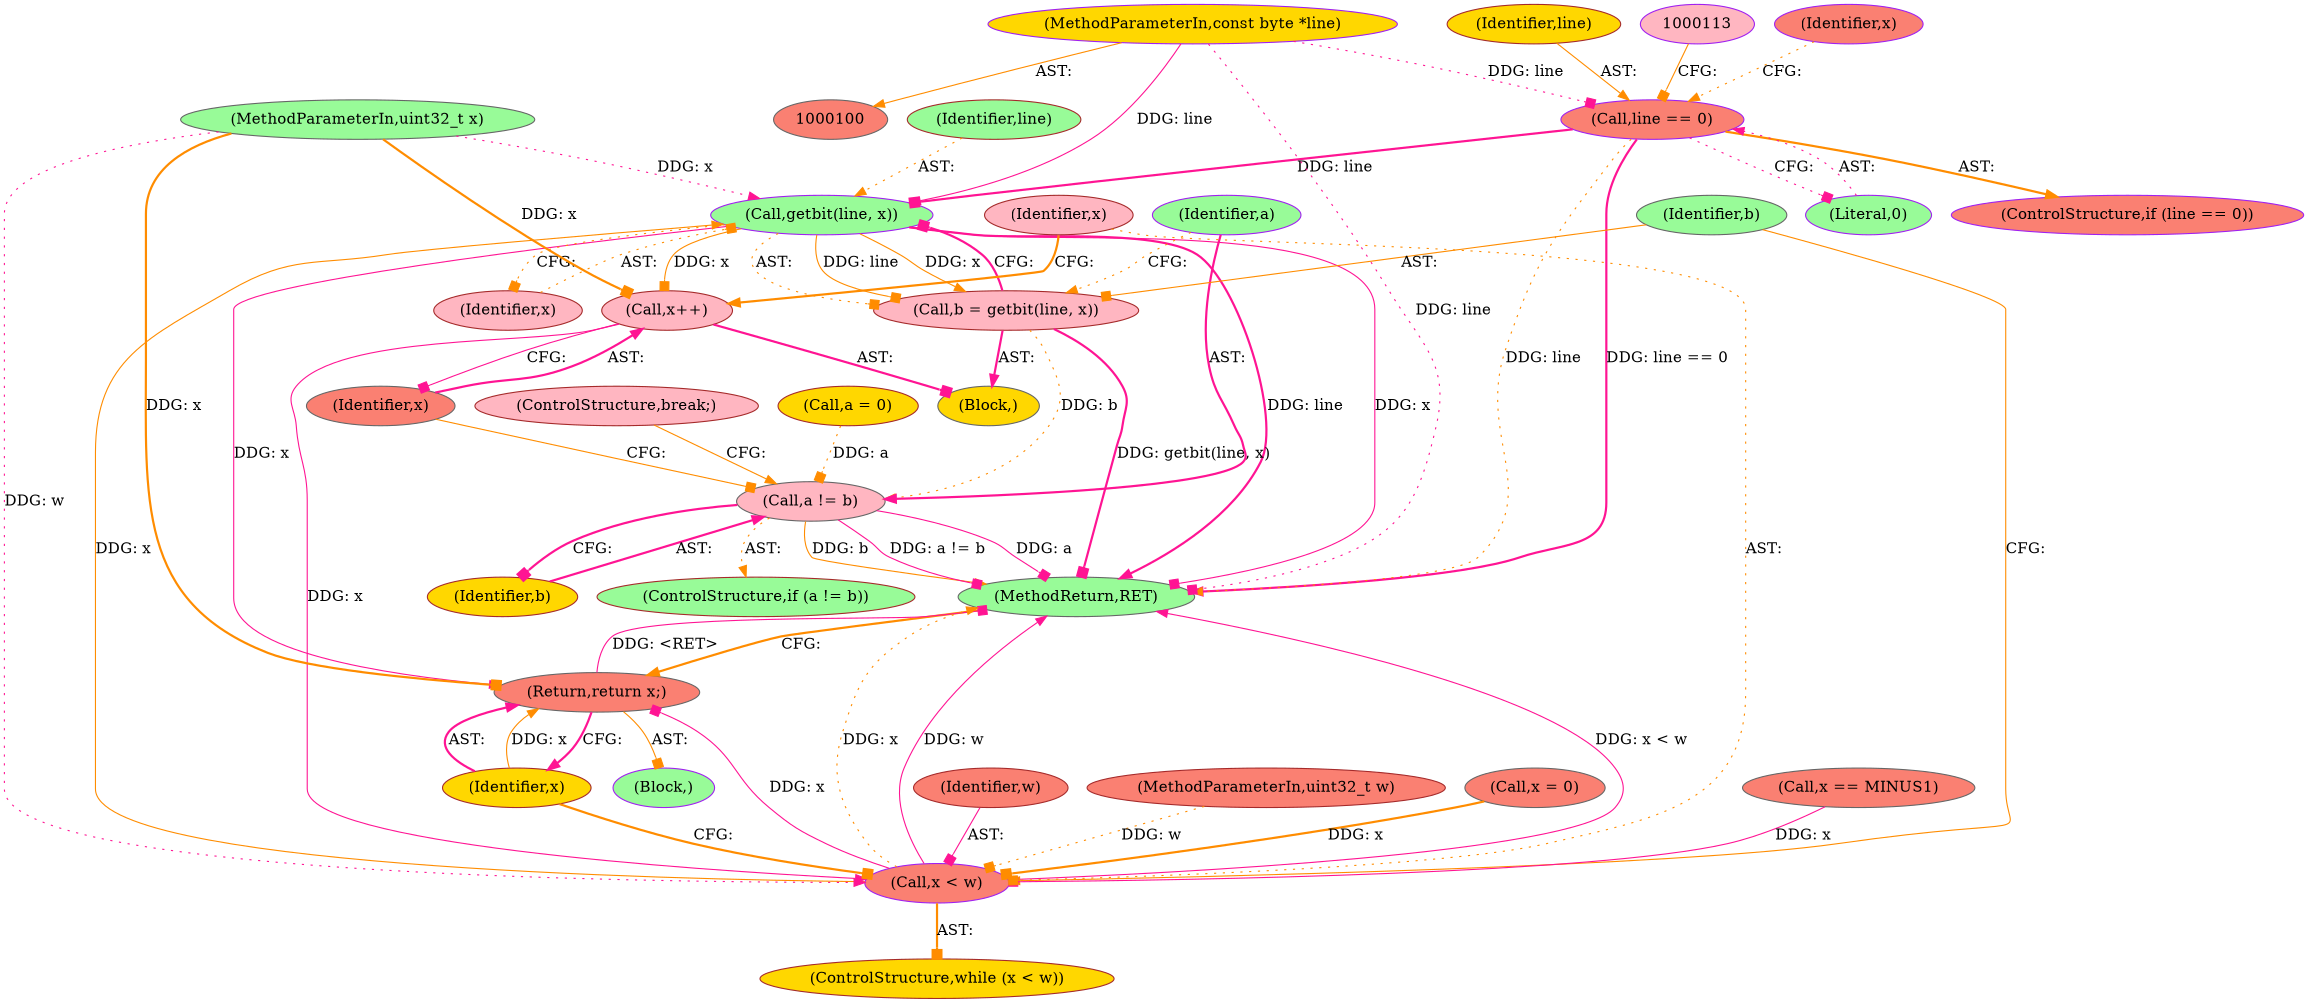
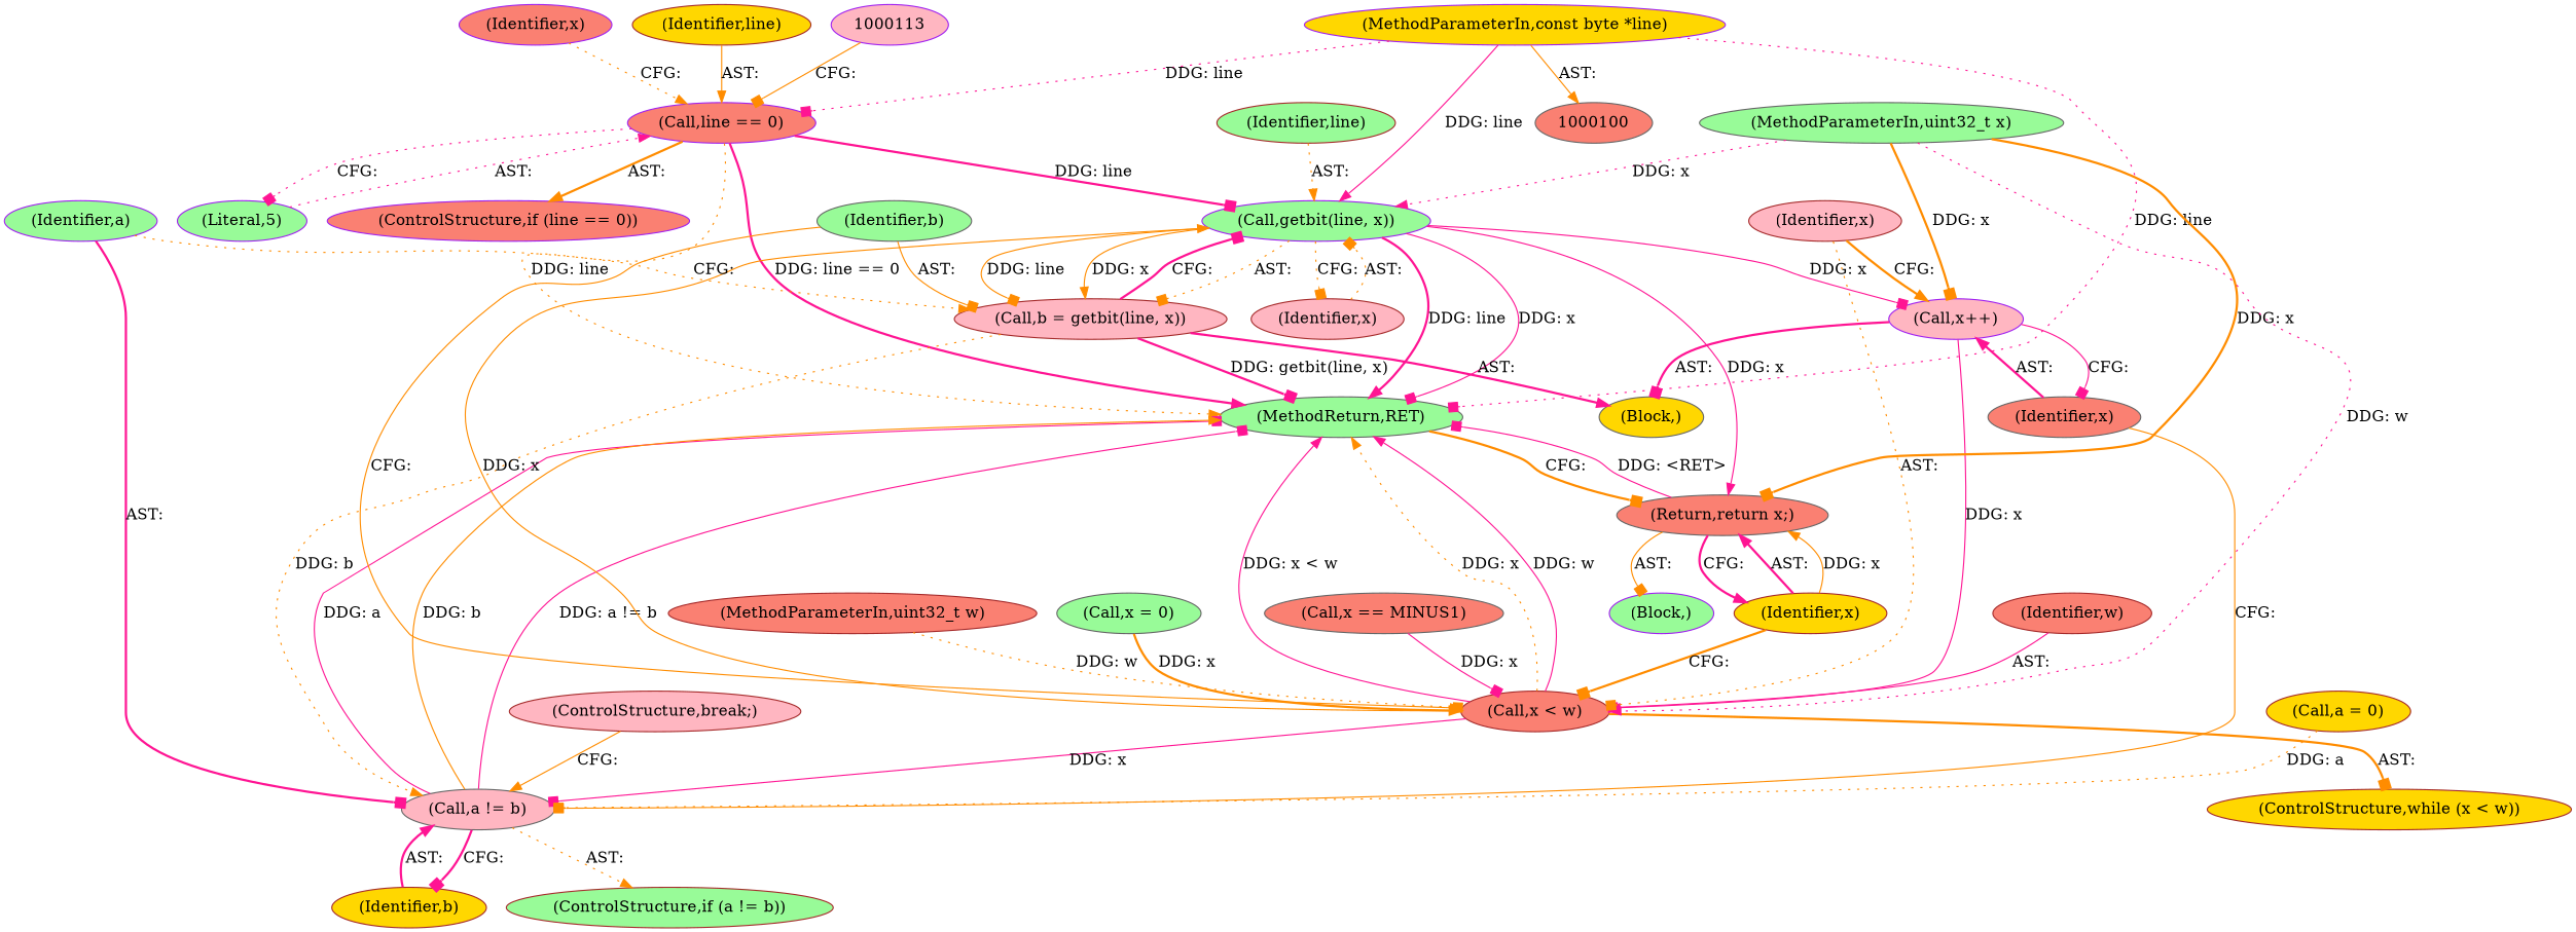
  digraph {
    node [color=brown fillcolor=salmon style=filled]
    edge [arrowhead=normal color=darkorange style=solid]
    n1 [color=purple label="(Call,line == 0)"]
    n2 [color=purple fillcolor=palegreen label="(Call,getbit(line, x))"]
-   n3 [color=purple fillcolor=palegreen label="(Literal,0)"]
+   n3 [color=purple fillcolor=palegreen label="(Literal,5)"]
    n4 [color=gray40 fillcolor=palegreen label="(MethodReturn,RET)"]
    n5 [color=purple label="(ControlStructure,if (line == 0))"]
    n6 [fillcolor=lightpink label="(Call,b = getbit(line, x))"]
-   n7 [fillcolor=lightpink label="(Call,x++)"]
+   n7 [color=purple fillcolor=lightpink label="(Call,x++)"]
    n8 [color=gray40 label="(Return,return x;)"]
    n9 [fillcolor=lightpink label="(Identifier,x)"]
    n10 [color=purple fillcolor=gold label="(MethodParameterIn,const byte *line)"]
    1000100 [color=gray40]
    n12 [color=gray40 fillcolor=lightpink label="(Call,a != b)"]
    n13 [color=gray40 fillcolor=gold label="(Block,)"]
-   n14 [color=purple label="(Call,x < w)"]
+   n14 [label="(Call,x < w)"]
    n15 [color=gray40 label="(Identifier,x)"]
    n16 [color=purple fillcolor=palegreen label="(Block,)"]
    n17 [fillcolor=gold label="(Identifier,x)"]
    n18 [fillcolor=gold label="(Identifier,b)"]
    n19 [fillcolor=palegreen label="(ControlStructure,if (a != b))"]
    n20 [fillcolor=gold label="(ControlStructure,while (x < w))"]
    n21 [label="(Identifier,w)"]
    n22 [color=purple label="(Identifier,x)"]
    n23 [fillcolor=lightpink label="(ControlStructure,break;)"]
    n24 [color=purple fillcolor=palegreen label="(Identifier,a)"]
    n25 [label="(MethodParameterIn,uint32_t w)"]
-   n26 [color=gray40 label="(Call,x = 0)"]
+   n26 [color=gray40 fillcolor=palegreen label="(Call,x = 0)"]
    n27 [fillcolor=palegreen label="(Identifier,line)"]
    n28 [color=gray40 fillcolor=palegreen label="(Identifier,b)"]
    n29 [color=gray40 fillcolor=palegreen label="(MethodParameterIn,uint32_t x)"]
    n30 [color=gray40 label="(Call,x == MINUS1)"]
    n31 [fillcolor=gold label="(Call,a = 0)"]
    n32 [fillcolor=lightpink label="(Identifier,x)"]
    n33 [fillcolor=gold label="(Identifier,line)"]
    1000113 [color=purple fillcolor=lightpink]
    n1 -> n2 [arrowhead=box color=deeppink label="DDG: line" style=bold]
    n1 -> n3 [arrowhead=box color=deeppink label="CFG: " style=dotted]
    n1 -> n4 [color=deeppink label="DDG: line == 0" style=bold]
    n1 -> n4 [label="DDG: line" style=dotted]
    n1 -> n5 [label="AST: " style=bold]
    n2 -> n4 [color=deeppink label="DDG: line" style=bold]
    n2 -> n4 [arrowhead=box color=deeppink label="DDG: x"]
    n2 -> n6 [arrowhead=box label="AST: " style=dotted]
    n2 -> n6 [arrowhead=box label="DDG: line"]
    n2 -> n6 [label="DDG: x"]
-   n2 -> n7 [arrowhead=box label="DDG: x"]
+   n2 -> n7 [arrowhead=box color=deeppink label="DDG: x"]
    n2 -> n8 [color=deeppink label="DDG: x"]
    n2 -> n9 [arrowhead=box label="CFG: " style=dotted]
    n3 -> n1 [color=deeppink label="AST: " style=dotted]
-   n4 -> n8 [label="CFG: " style=bold]
+   n4 -> n8 [arrowhead=box label="CFG: " style=bold]
    n6 -> n2 [arrowhead=box color=deeppink label="CFG: " style=bold]
    n6 -> n4 [arrowhead=box color=deeppink label="DDG: getbit(line, x)" style=bold]
    n6 -> n12 [label="DDG: b" style=dotted]
    n6 -> n13 [color=deeppink label="AST: " style=bold]
    n7 -> n13 [arrowhead=box color=deeppink label="AST: " style=bold]
    n7 -> n14 [color=deeppink label="DDG: x"]
    n7 -> n15 [arrowhead=box color=deeppink label="CFG: "]
    n8 -> n4 [arrowhead=box color=deeppink label="DDG: <RET>"]
    n8 -> n16 [arrowhead=box label="AST: "]
    n8 -> n17 [color=deeppink label="CFG: " style=bold]
    n9 -> n2 [arrowhead=box label="AST: " style=dotted]
    n10 -> n1 [arrowhead=box color=deeppink label="DDG: line" style=dotted]
    n10 -> n2 [color=deeppink label="DDG: line"]
    n10 -> n4 [arrowhead=box color=deeppink label="DDG: line" style=dotted]
    n10 -> 1000100 [label="AST: "]
    n12 -> n4 [arrowhead=box color=deeppink label="DDG: a"]
    n12 -> n4 [label="DDG: b"]
    n12 -> n4 [arrowhead=box color=deeppink label="DDG: a != b"]
    n12 -> n18 [arrowhead=box color=deeppink label="CFG: " style=bold]
    n12 -> n19 [label="AST: " style=dotted]
    n14 -> n2 [label="DDG: x"]
    n14 -> n4 [label="DDG: x" style=dotted]
    n14 -> n4 [color=deeppink label="DDG: w"]
    n14 -> n4 [color=deeppink label="DDG: x < w"]
-   n14 -> n8 [arrowhead=box color=deeppink label="DDG: x"]
+   n14 -> n12 [arrowhead=box color=deeppink label="DDG: x"]
    n14 -> n20 [arrowhead=box label="AST: " style=bold]
    n15 -> n7 [color=deeppink label="AST: " style=bold]
    n15 -> n12 [arrowhead=box label="CFG: "]
    n17 -> n8 [color=deeppink label="AST: " style=bold]
    n17 -> n8 [label="DDG: x"]
    n17 -> n14 [arrowhead=box label="CFG: " style=bold]
    n18 -> n12 [color=deeppink label="AST: " style=bold]
    n21 -> n14 [arrowhead=box color=deeppink label="AST: "]
    n22 -> n1 [label="CFG: " style=dotted]
    n23 -> n12 [label="CFG: "]
    n24 -> n6 [label="CFG: " style=dotted]
-   n24 -> n12 [color=deeppink label="AST: " style=bold]
+   n24 -> n12 [arrowhead=box color=deeppink label="AST: " style=bold]
    n25 -> n14 [arrowhead=box label="DDG: w" style=dotted]
-   n26 -> n14 [arrowhead=box label="DDG: x" style=bold]
+   n26 -> n14 [label="DDG: x" style=bold]
    n27 -> n2 [label="AST: " style=dotted]
    n28 -> n6 [arrowhead=box label="AST: "]
    n28 -> n14 [label="CFG: "]
    n29 -> n2 [color=deeppink label="DDG: x" style=dotted]
    n29 -> n7 [arrowhead=box label="DDG: x" style=bold]
    n29 -> n8 [arrowhead=box label="DDG: x" style=bold]
    n29 -> n14 [color=deeppink label="DDG: w" style=dotted]
    n30 -> n14 [arrowhead=box color=deeppink label="DDG: x"]
    n31 -> n12 [arrowhead=box label="DDG: a" style=dotted]
    n32 -> n7 [label="CFG: " style=bold]
    n32 -> n14 [arrowhead=box label="AST: " style=dotted]
    n33 -> n1 [label="AST: "]
    1000113 -> n1 [arrowhead=box label="CFG: "]
  }
